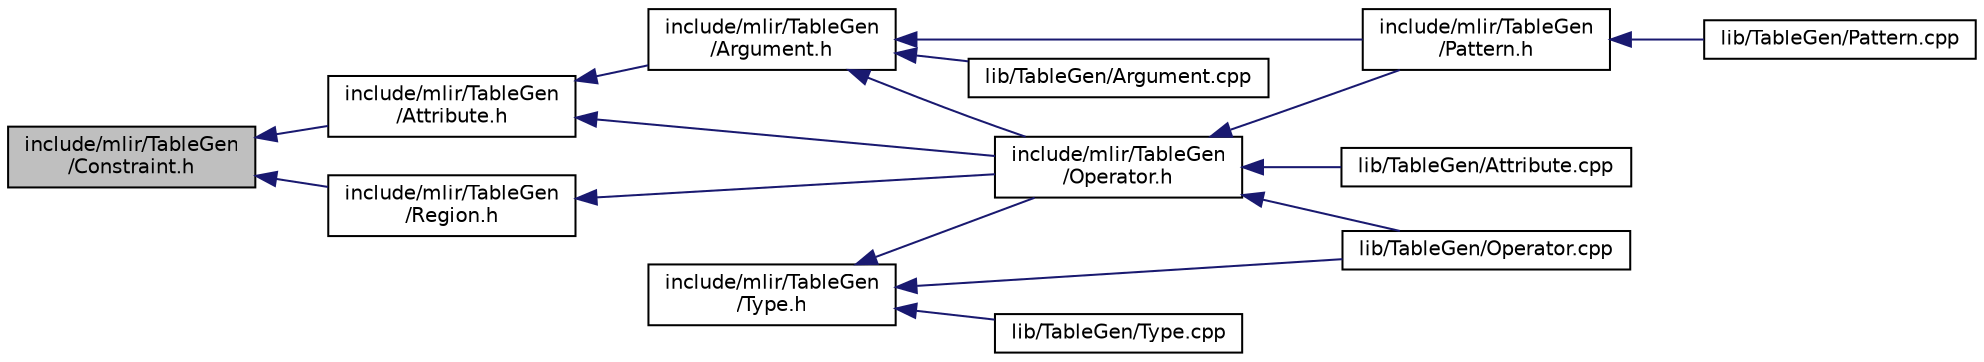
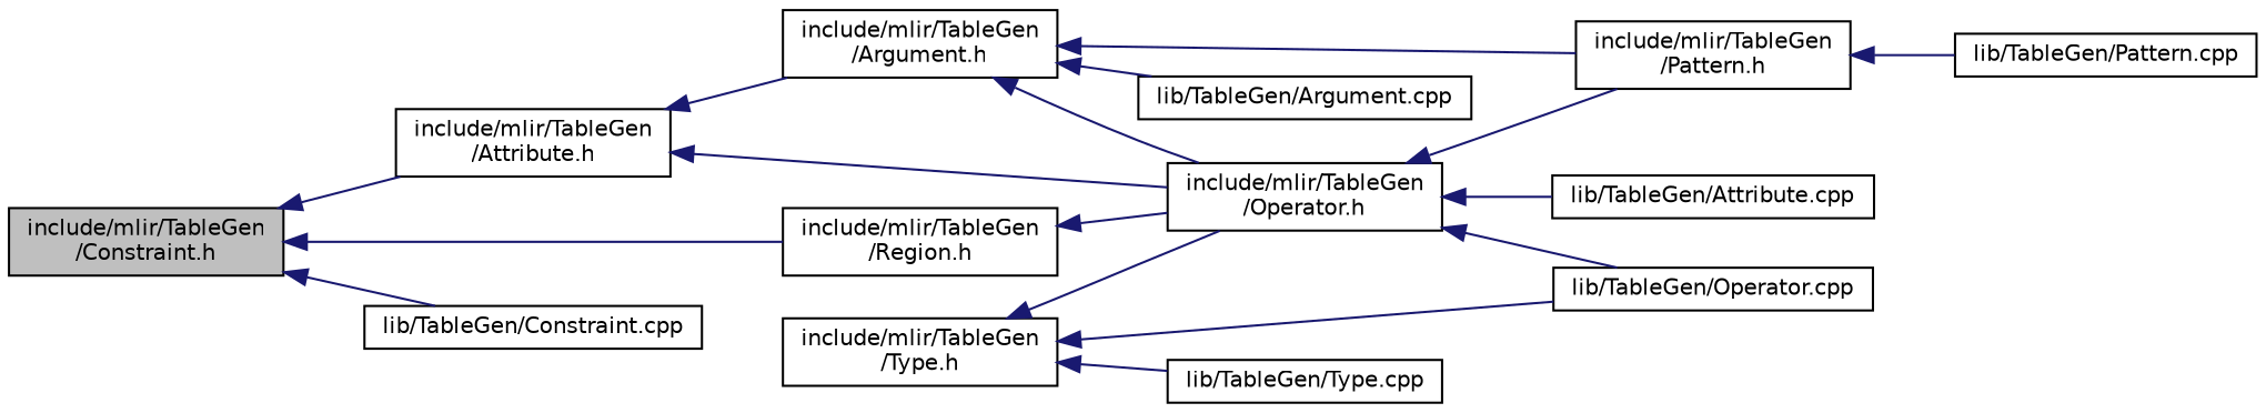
  digraph {
    rankdir=LR
    node [color=black fontname=Helvetica fontsize=10 shape=record]
    edge [color=midnightblue dir=back fontname=Helvetica fontsize=10 labelfontname=Helvetica labelfontsize=10 style=solid]
    n1 [fillcolor=grey75 fontcolor=black height=0.2 label="include/mlir/TableGen\l/Constraint.h" style=filled width=0.4]
    n2 [height=0.2 label="include/mlir/TableGen\l/Attribute.h" width=0.4]
    n3 [height=0.2 label="include/mlir/TableGen\l/Region.h" width=0.4]
+   n4 [height=0.2 label="lib/TableGen/Constraint.cpp" width=0.4]
    n5 [height=0.2 label="include/mlir/TableGen\l/Argument.h" width=0.4]
    n6 [height=0.2 label="include/mlir/TableGen\l/Operator.h" width=0.4]
    n7 [height=0.2 label="include/mlir/TableGen\l/Type.h" width=0.4]
    n8 [height=0.2 label="lib/TableGen/Operator.cpp" width=0.4]
    n9 [height=0.2 label="lib/TableGen/Type.cpp" width=0.4]
    n10 [height=0.2 label="include/mlir/TableGen\l/Pattern.h" width=0.4]
    n11 [height=0.2 label="lib/TableGen/Argument.cpp" width=0.4]
    n12 [height=0.2 label="lib/TableGen/Attribute.cpp" width=0.4]
    n13 [height=0.2 label="lib/TableGen/Pattern.cpp" width=0.4]
    n1 -> n2
    n1 -> n3
+   n1 -> n4
    n2 -> n5
    n2 -> n6
    n3 -> n6
    n5 -> n6
    n5 -> n10
    n5 -> n11
    n6 -> n8
    n6 -> n10
    n6 -> n12
    n7 -> n6
    n7 -> n8
    n7 -> n9
    n10 -> n13
  }
